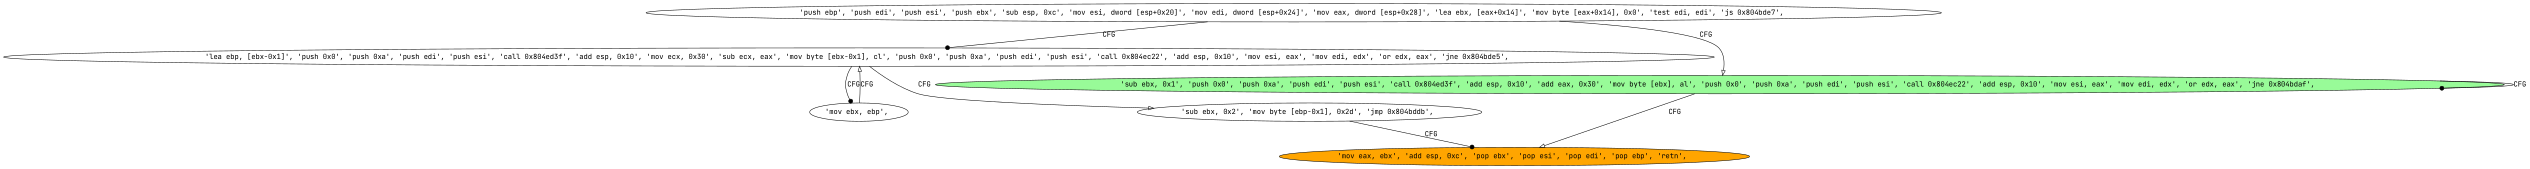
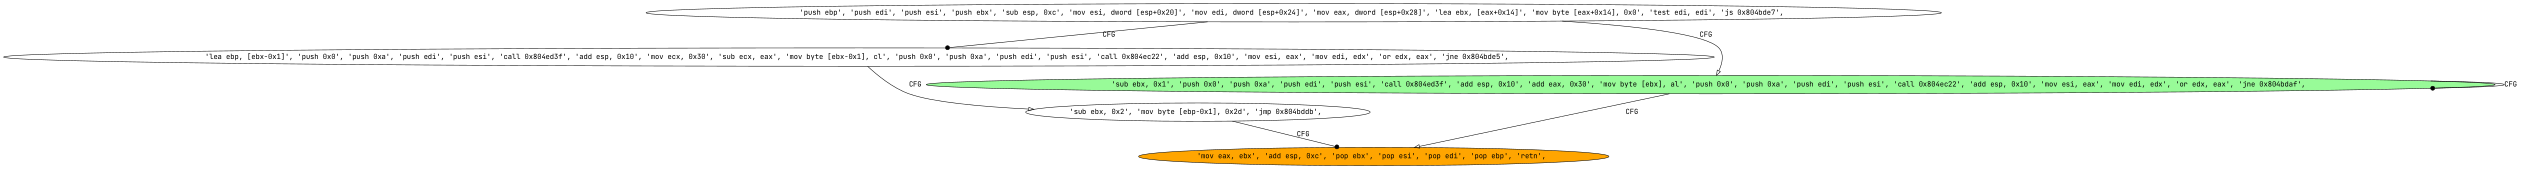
  digraph {
    fontname="JetBrains Mono"
    node [style=filled fillcolor=white fontname="JetBrains Mono"]
    edge [arrowhead=dot fontname="JetBrains Mono"]
    n1 [label="'push ebp', 'push edi', 'push esi', 'push ebx', 'sub esp, 0xc', 'mov esi, dword [esp+0x20]', 'mov edi, dword [esp+0x24]', 'mov eax, dword [esp+0x28]', 'lea ebx, [eax+0x14]', 'mov byte [eax+0x14], 0x0', 'test edi, edi', 'js 0x804bde7', "]
    n2 [label="'lea ebp, [ebx-0x1]', 'push 0x0', 'push 0xa', 'push edi', 'push esi', 'call 0x804ed3f', 'add esp, 0x10', 'mov ecx, 0x30', 'sub ecx, eax', 'mov byte [ebx-0x1], cl', 'push 0x0', 'push 0xa', 'push edi', 'push esi', 'call 0x804ec22', 'add esp, 0x10', 'mov esi, eax', 'mov edi, edx', 'or edx, eax', 'jne 0x804bde5', "]
    n3 [label="'sub ebx, 0x1', 'push 0x0', 'push 0xa', 'push edi', 'push esi', 'call 0x804ed3f', 'add esp, 0x10', 'add eax, 0x30', 'mov byte [ebx], al', 'push 0x0', 'push 0xa', 'push edi', 'push esi', 'call 0x804ec22', 'add esp, 0x10', 'mov esi, eax', 'mov edi, edx', 'or edx, eax', 'jne 0x804bdaf', " fillcolor=palegreen]
-   n4 [label="'mov ebx, ebp', "]
    n5 [label="'sub ebx, 0x2', 'mov byte [ebp-0x1], 0x2d', 'jmp 0x804bddb', "]
    n6 [label="'mov eax, ebx', 'add esp, 0xc', 'pop ebx', 'pop esi', 'pop edi', 'pop ebp', 'retn', " fillcolor=orange]
    n1 -> n2 [label=CFG]
    n1 -> n3 [label=CFG arrowhead=onormal]
-   n2 -> n4 [label=CFG]
    n2 -> n5 [label=CFG arrowhead=onormal]
    n3 -> n3 [label=CFG]
    n3 -> n6 [label=CFG arrowhead=onormal]
-   n4 -> n2 [label=CFG arrowhead=onormal]
    n5 -> n6 [label=CFG]
  }
